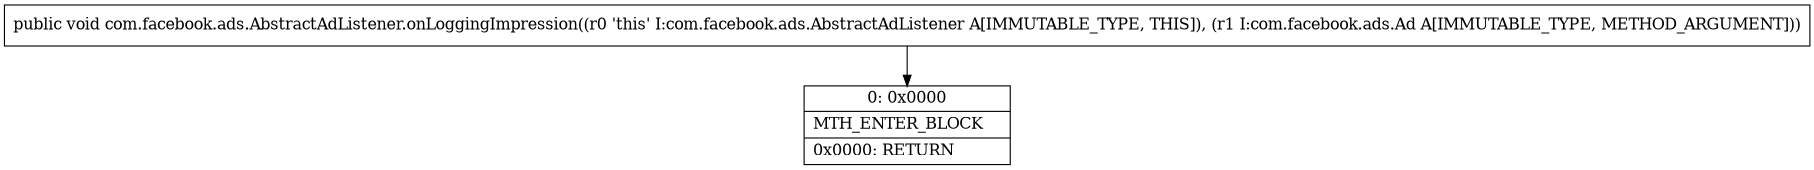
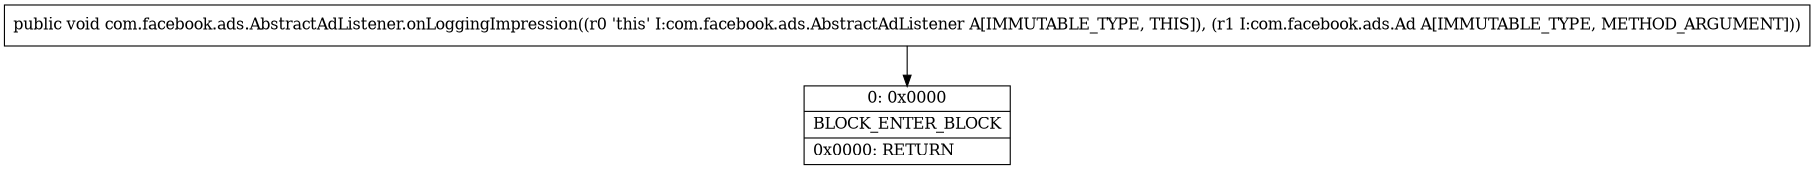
  digraph {
    node [shape=record]
-   n1 [label="{0\:\ 0x0000|MTH_ENTER_BLOCK\l|0x0000: RETURN   \l}"]
+   n1 [label="{0\:\ 0x0000|BLOCK_ENTER_BLOCK\l|0x0000: RETURN   \l}"]
    n2 [label="{public void com.facebook.ads.AbstractAdListener.onLoggingImpression((r0 'this' I:com.facebook.ads.AbstractAdListener A[IMMUTABLE_TYPE, THIS]), (r1 I:com.facebook.ads.Ad A[IMMUTABLE_TYPE, METHOD_ARGUMENT])) }"]
    n2 -> n1
  }
